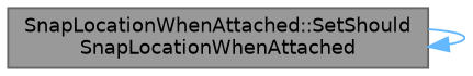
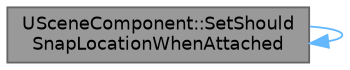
  digraph {
    rankdir=TB
-   n1 [color=gray40 fillcolor=grey60 fontcolor=black fontname=Helvetica fontsize=10 height=0.2 label="SnapLocationWhenAttached::SetShould\lSnapLocationWhenAttached" shape=box style=filled width=0.4]
+   n1 [color=gray40 fillcolor=grey60 fontcolor=black fontname=Helvetica fontsize=10 height=0.2 label="USceneComponent::SetShould\lSnapLocationWhenAttached" shape=box style=filled width=0.4]
    n1 -> n1 [color=steelblue1 fontname=Helvetica fontsize=10 labelfontname=Helvetica labelfontsize=10 style=solid]
  }
